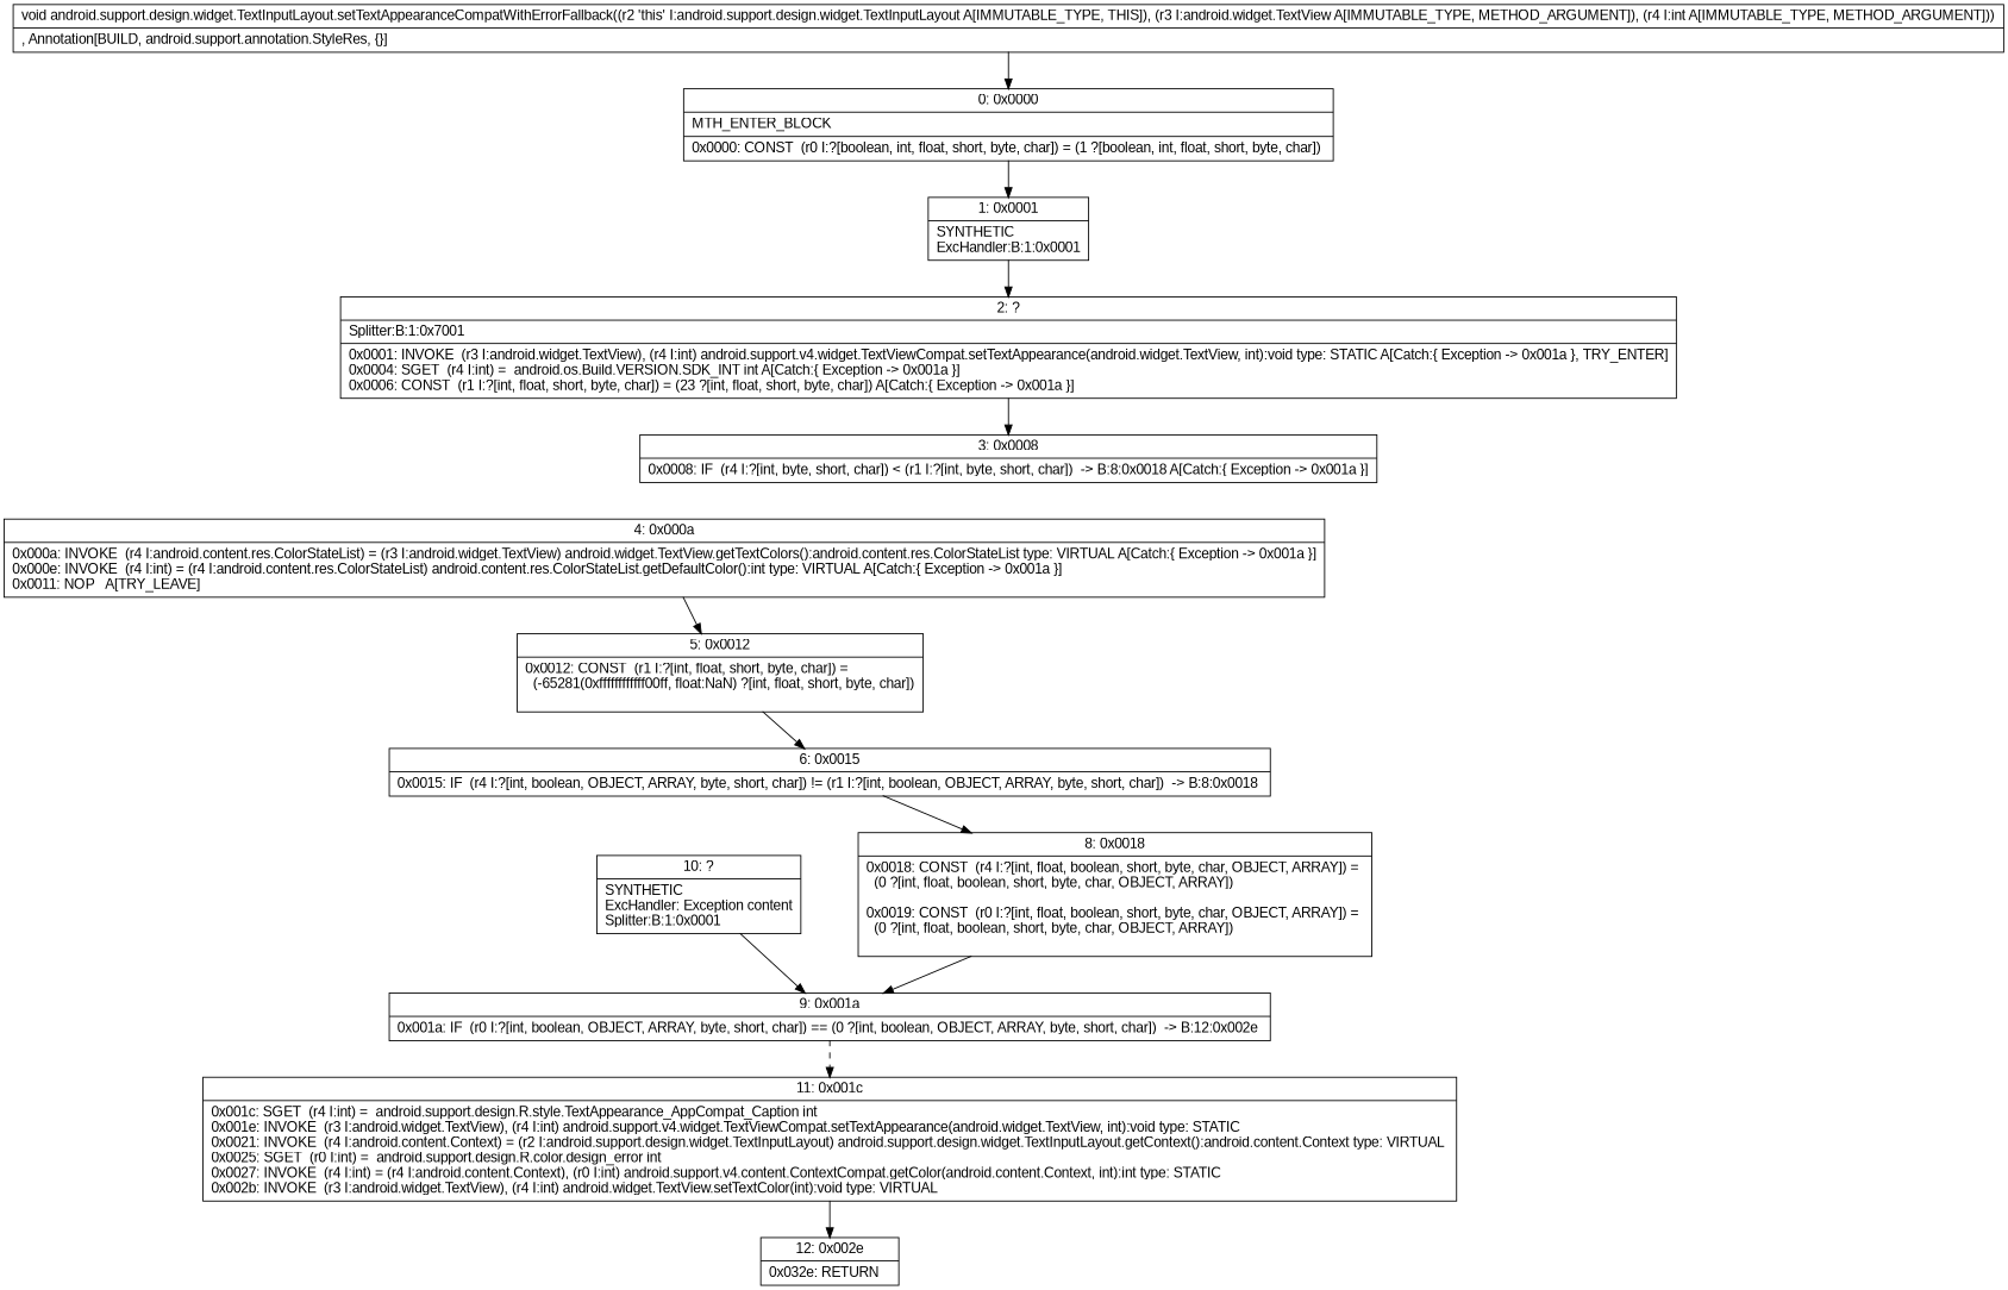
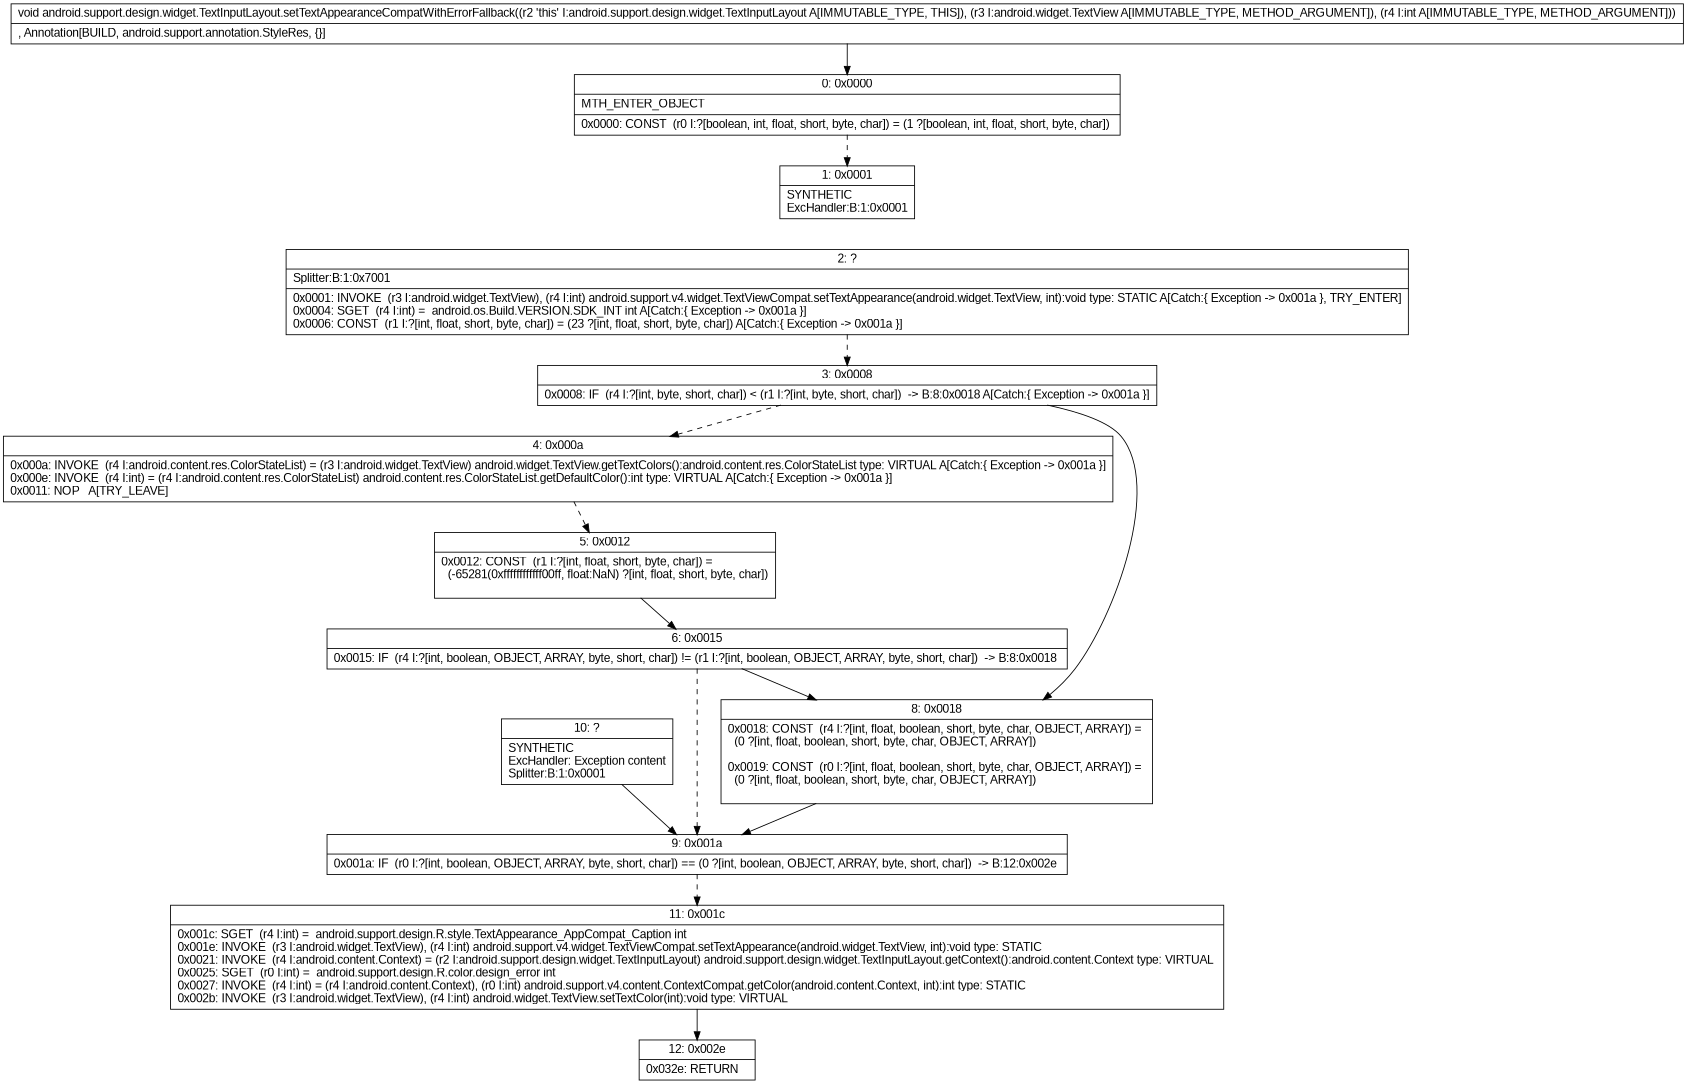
  digraph {
    fontname="Liberation Sans"
    node [fontname="Liberation Sans" shape=record]
    edge [fontname="Liberation Sans"]
-   n1 [label="{0\:\ 0x0000|MTH_ENTER_BLOCK\l|0x0000: CONST  (r0 I:?[boolean, int, float, short, byte, char]) = (1 ?[boolean, int, float, short, byte, char]) \l}"]
+   n1 [label="{0\:\ 0x0000|MTH_ENTER_OBJECT\l|0x0000: CONST  (r0 I:?[boolean, int, float, short, byte, char]) = (1 ?[boolean, int, float, short, byte, char]) \l}"]
    n2 [label="{1\:\ 0x0001|SYNTHETIC\lExcHandler:B:1:0x0001\l}"]
    n3 [label="{2\:\ ?|Splitter:B:1:0x7001\l|0x0001: INVOKE  (r3 I:android.widget.TextView), (r4 I:int) android.support.v4.widget.TextViewCompat.setTextAppearance(android.widget.TextView, int):void type: STATIC A[Catch:\{ Exception \-\> 0x001a \}, TRY_ENTER]\l0x0004: SGET  (r4 I:int) =  android.os.Build.VERSION.SDK_INT int A[Catch:\{ Exception \-\> 0x001a \}]\l0x0006: CONST  (r1 I:?[int, float, short, byte, char]) = (23 ?[int, float, short, byte, char]) A[Catch:\{ Exception \-\> 0x001a \}]\l}"]
    n4 [label="{3\:\ 0x0008|0x0008: IF  (r4 I:?[int, byte, short, char]) \< (r1 I:?[int, byte, short, char])  \-\> B:8:0x0018 A[Catch:\{ Exception \-\> 0x001a \}]\l}"]
    n5 [label="{10\:\ ?|SYNTHETIC\lExcHandler: Exception content\lSplitter:B:1:0x0001\l}"]
    n6 [label="{9\:\ 0x001a|0x001a: IF  (r0 I:?[int, boolean, OBJECT, ARRAY, byte, short, char]) == (0 ?[int, boolean, OBJECT, ARRAY, byte, short, char])  \-\> B:12:0x002e \l}"]
    n7 [label="{4\:\ 0x000a|0x000a: INVOKE  (r4 I:android.content.res.ColorStateList) = (r3 I:android.widget.TextView) android.widget.TextView.getTextColors():android.content.res.ColorStateList type: VIRTUAL A[Catch:\{ Exception \-\> 0x001a \}]\l0x000e: INVOKE  (r4 I:int) = (r4 I:android.content.res.ColorStateList) android.content.res.ColorStateList.getDefaultColor():int type: VIRTUAL A[Catch:\{ Exception \-\> 0x001a \}]\l0x0011: NOP   A[TRY_LEAVE]\l}"]
    n8 [label="{8\:\ 0x0018|0x0018: CONST  (r4 I:?[int, float, boolean, short, byte, char, OBJECT, ARRAY]) = \l  (0 ?[int, float, boolean, short, byte, char, OBJECT, ARRAY])\l \l0x0019: CONST  (r0 I:?[int, float, boolean, short, byte, char, OBJECT, ARRAY]) = \l  (0 ?[int, float, boolean, short, byte, char, OBJECT, ARRAY])\l \l}"]
    n9 [label="{5\:\ 0x0012|0x0012: CONST  (r1 I:?[int, float, short, byte, char]) = \l  (\-65281(0xffffffffffff00ff, float:NaN) ?[int, float, short, byte, char])\l \l}"]
    n10 [label="{6\:\ 0x0015|0x0015: IF  (r4 I:?[int, boolean, OBJECT, ARRAY, byte, short, char]) != (r1 I:?[int, boolean, OBJECT, ARRAY, byte, short, char])  \-\> B:8:0x0018 \l}"]
    n11 [label="{11\:\ 0x001c|0x001c: SGET  (r4 I:int) =  android.support.design.R.style.TextAppearance_AppCompat_Caption int \l0x001e: INVOKE  (r3 I:android.widget.TextView), (r4 I:int) android.support.v4.widget.TextViewCompat.setTextAppearance(android.widget.TextView, int):void type: STATIC \l0x0021: INVOKE  (r4 I:android.content.Context) = (r2 I:android.support.design.widget.TextInputLayout) android.support.design.widget.TextInputLayout.getContext():android.content.Context type: VIRTUAL \l0x0025: SGET  (r0 I:int) =  android.support.design.R.color.design_error int \l0x0027: INVOKE  (r4 I:int) = (r4 I:android.content.Context), (r0 I:int) android.support.v4.content.ContextCompat.getColor(android.content.Context, int):int type: STATIC \l0x002b: INVOKE  (r3 I:android.widget.TextView), (r4 I:int) android.widget.TextView.setTextColor(int):void type: VIRTUAL \l}"]
    n12 [label="{12\:\ 0x002e|0x032e: RETURN   \l}"]
    n13 [label="{void android.support.design.widget.TextInputLayout.setTextAppearanceCompatWithErrorFallback((r2 'this' I:android.support.design.widget.TextInputLayout A[IMMUTABLE_TYPE, THIS]), (r3 I:android.widget.TextView A[IMMUTABLE_TYPE, METHOD_ARGUMENT]), (r4 I:int A[IMMUTABLE_TYPE, METHOD_ARGUMENT]))  | , Annotation[BUILD, android.support.annotation.StyleRes, \{\}]\l}"]
-   n1 -> n2
-   n2 -> n3
-   n3 -> n4
+   n1 -> n2 [style=dashed]
+   n3 -> n4 [style=dashed]
+   n4 -> n7 [style=dashed]
+   n4 -> n8
    n5 -> n6
    n6 -> n11 [style=dashed]
-   n7 -> n9
+   n7 -> n9 [style=dashed]
    n8 -> n6
    n9 -> n10
+   n10 -> n6 [style=dashed]
    n10 -> n8
    n11 -> n12
    n13 -> n1
  }
